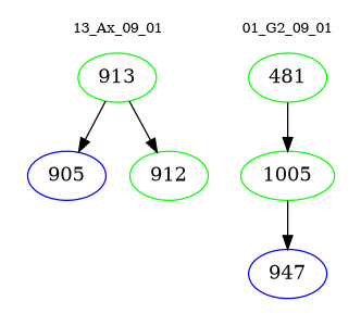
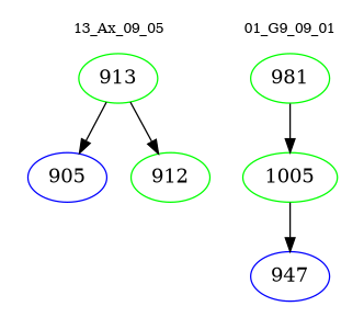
  digraph {
    node [color=green]
    edge [color=black]
    n1 [label=913]
    n2 [color=blue label=905]
    n3 [label=912]
    n4 [label=1005]
-   n5 [label=481]
+   n5 [label=981]
    n6 [color=blue label=947]
    subgraph cluster_1 {
      color=white
      fontsize=10
-     label="13_Ax_09_01"
+     label="13_Ax_09_05"
      n1
      n2
      n3
    }
    subgraph cluster_2 {
      color=white
      fontsize=10
-     label="01_G2_09_01"
+     label="01_G9_09_01"
      n4
      n5
      n6
    }
    n1 -> n2
    n1 -> n3
    n4 -> n6
    n5 -> n4
  }
